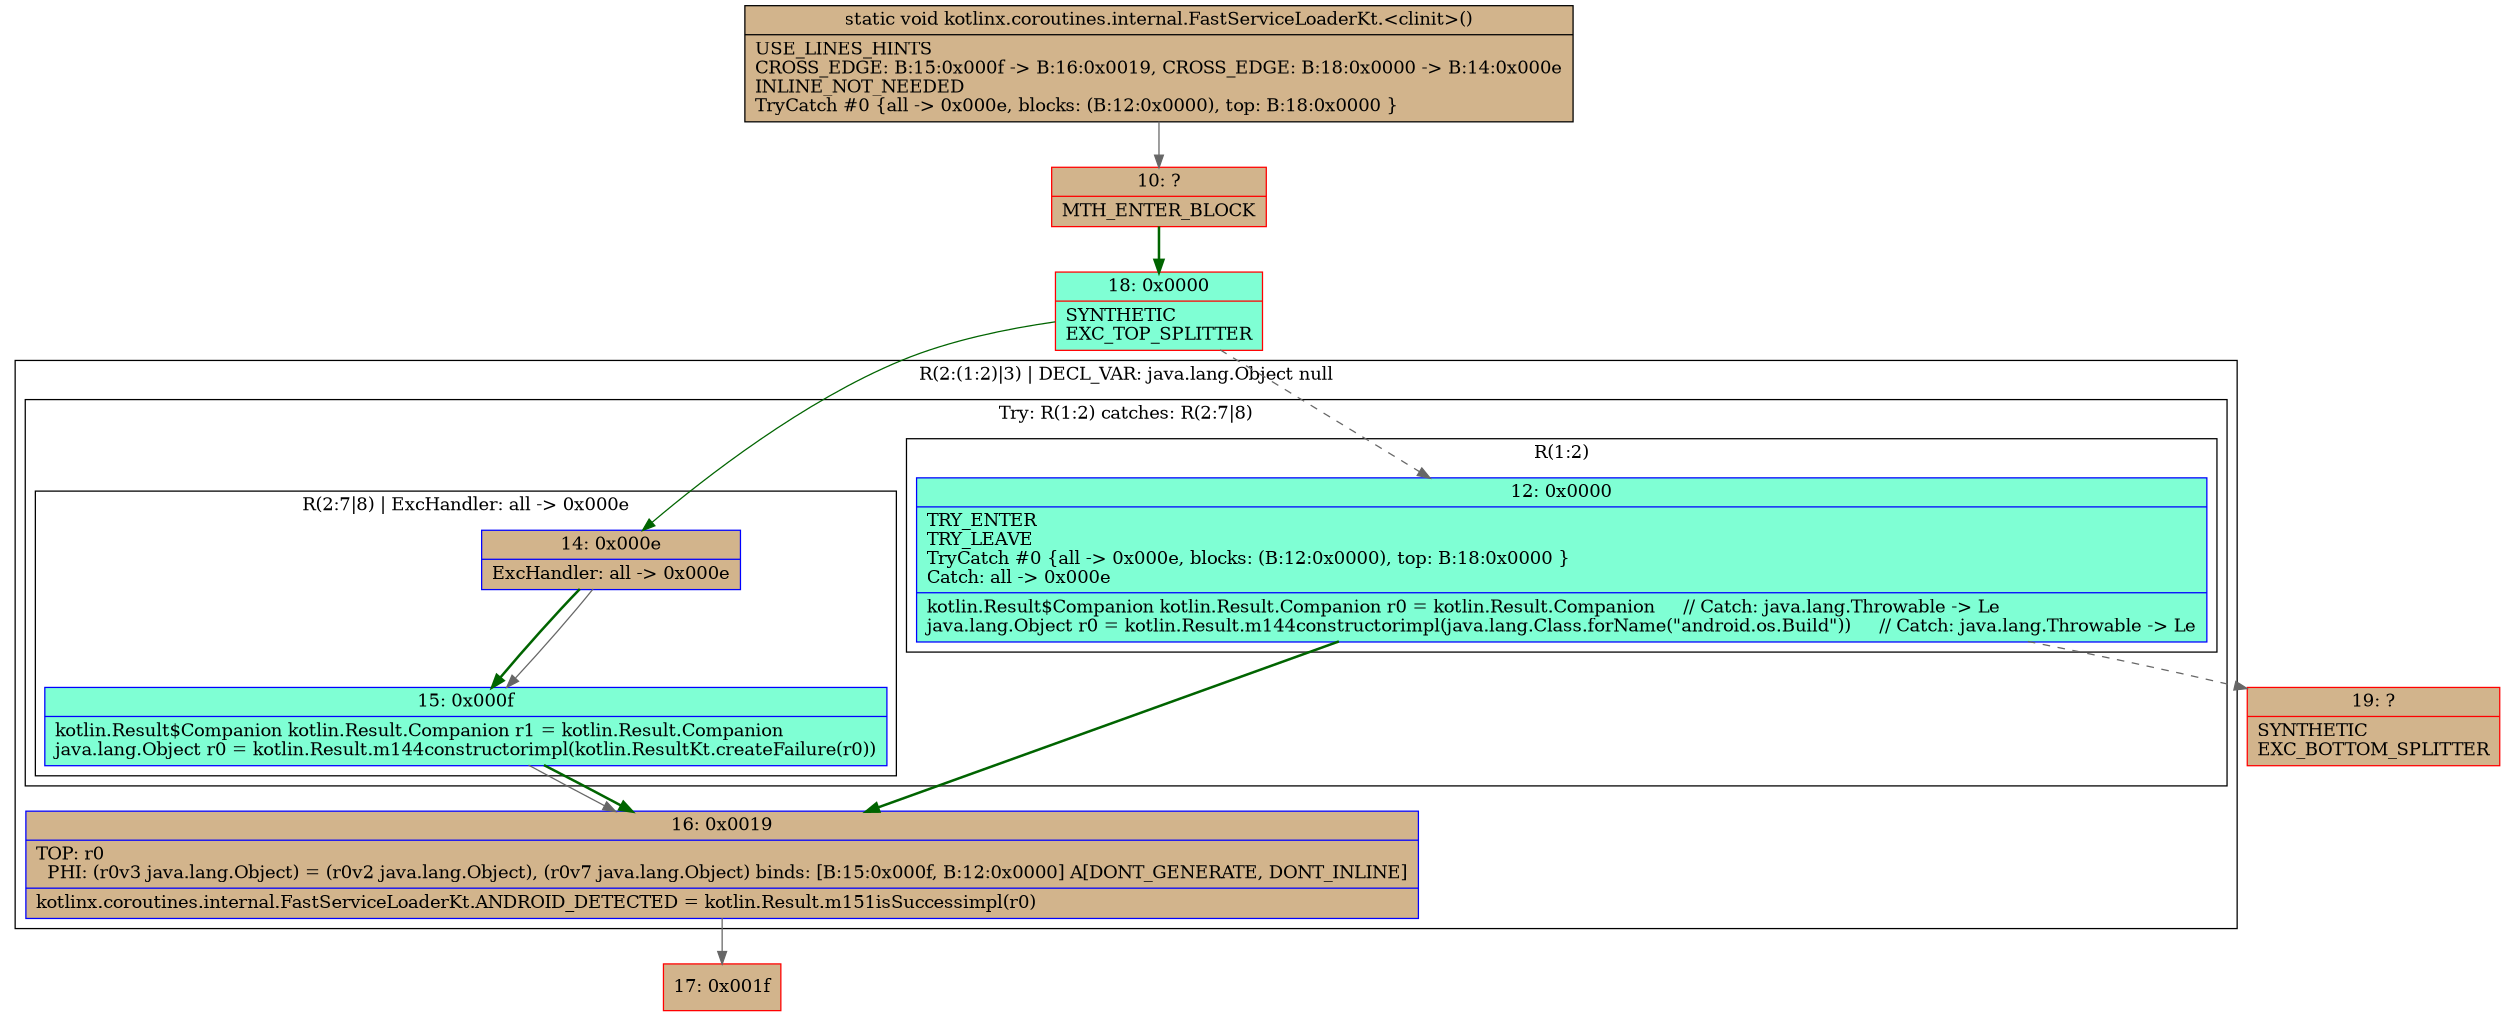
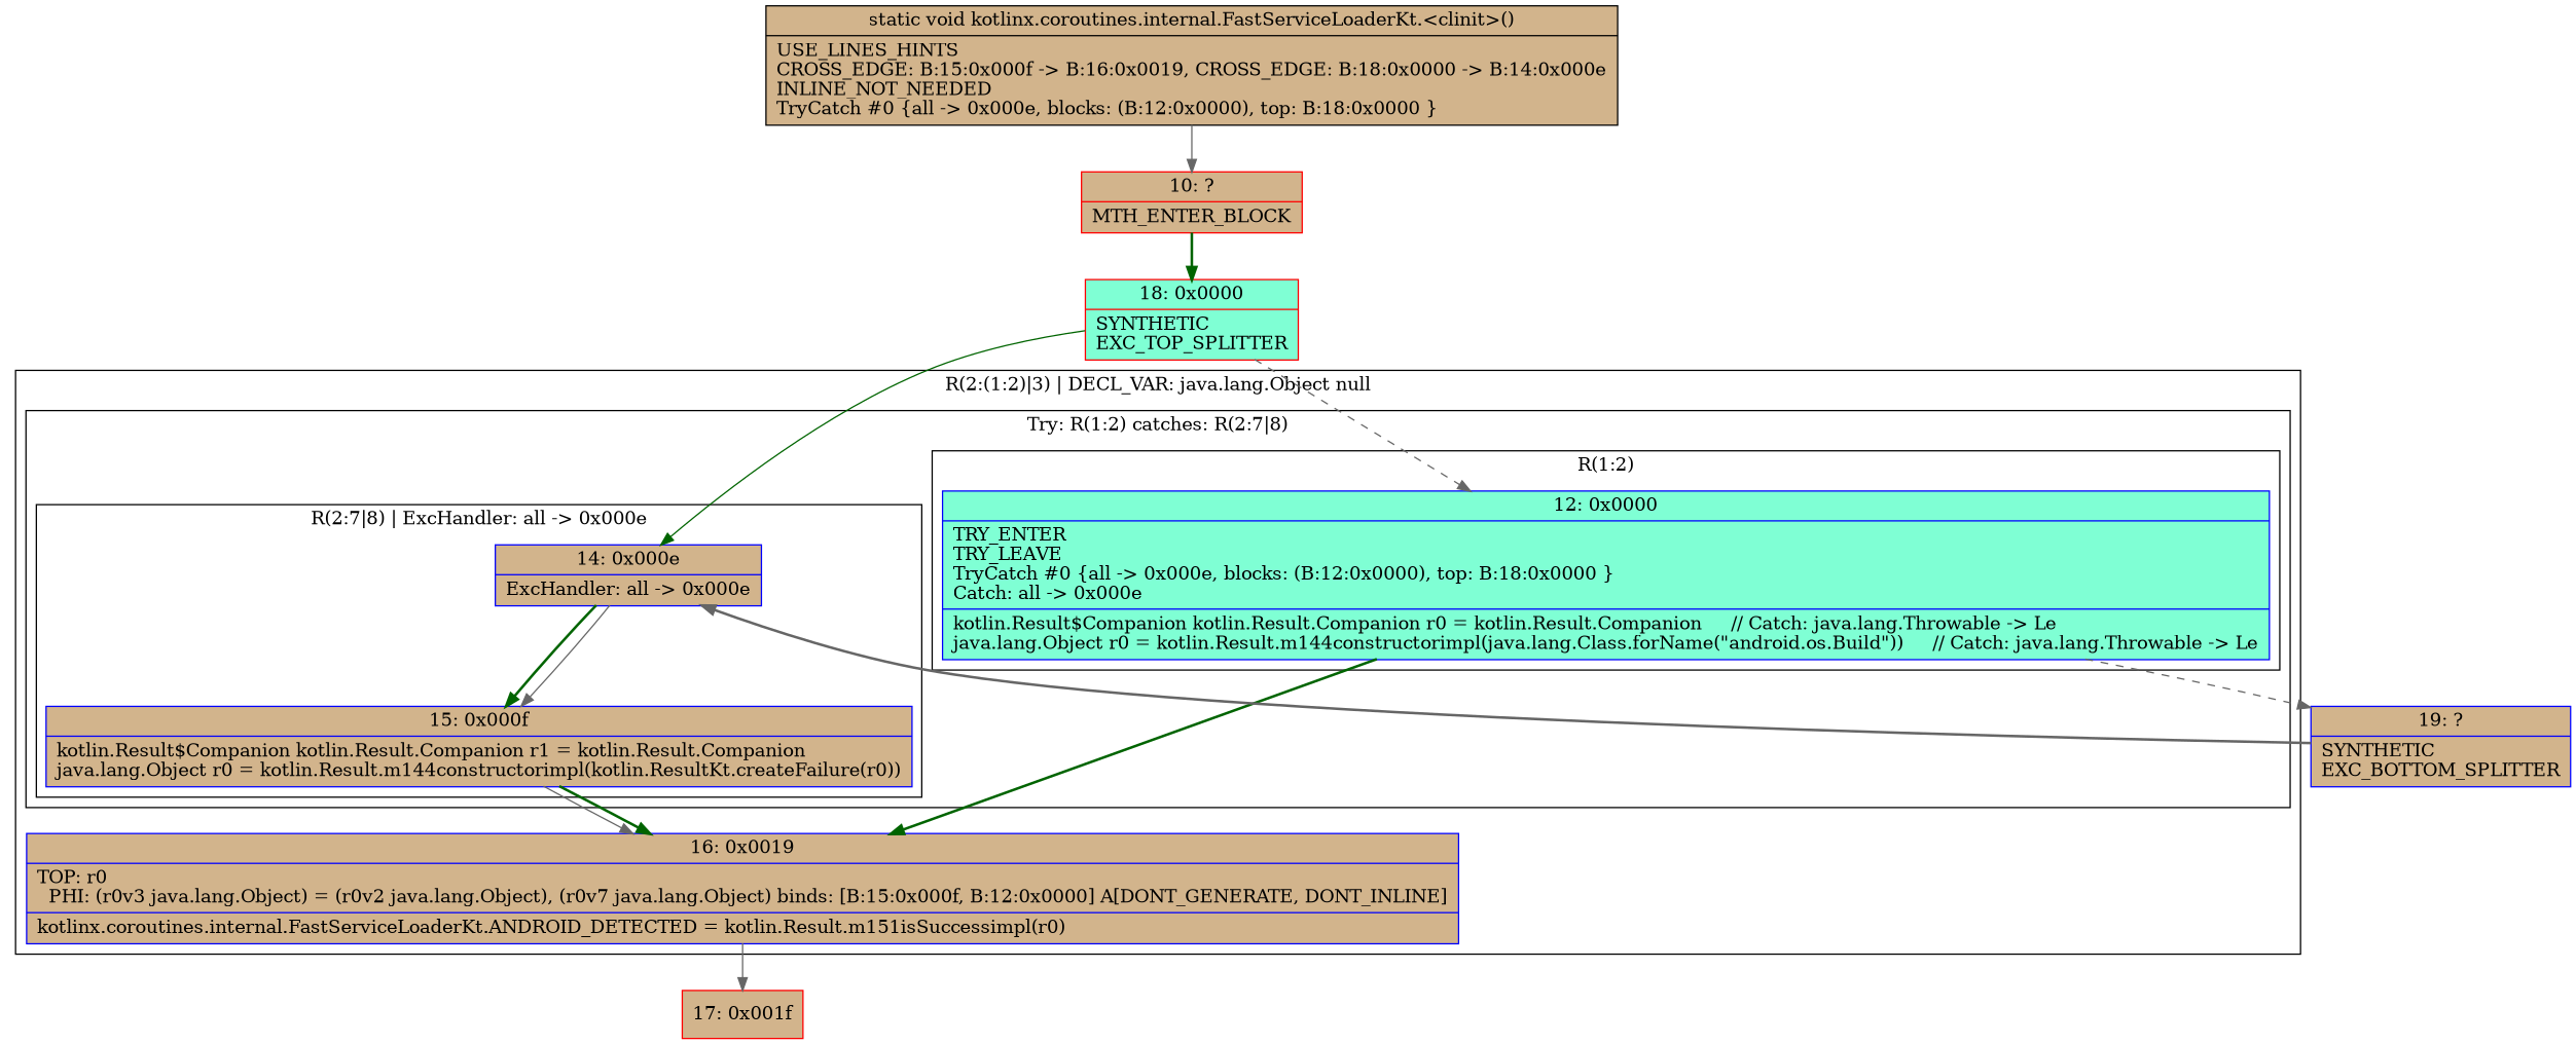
  digraph {
    node [color=blue fillcolor=tan shape=record style=filled]
    edge [color=gray40 style=bold]
    n1 [fillcolor=aquamarine label="{12\:\ 0x0000|TRY_ENTER\lTRY_LEAVE\lTryCatch #0 \{all \-\> 0x000e, blocks: (B:12:0x0000), top: B:18:0x0000 \}\lCatch: all \-\> 0x000e\l|kotlin.Result$Companion kotlin.Result.Companion r0 = kotlin.Result.Companion     \/\/ Catch: java.lang.Throwable \-\> Le\ljava.lang.Object r0 = kotlin.Result.m144constructorimpl(java.lang.Class.forName(\"android.os.Build\"))     \/\/ Catch: java.lang.Throwable \-\> Le\l}"]
    n2 [label="{14\:\ 0x000e|ExcHandler: all \-\> 0x000e\l}"]
-   n3 [fillcolor=aquamarine label="{15\:\ 0x000f|kotlin.Result$Companion kotlin.Result.Companion r1 = kotlin.Result.Companion\ljava.lang.Object r0 = kotlin.Result.m144constructorimpl(kotlin.ResultKt.createFailure(r0))\l}"]
+   n3 [label="{15\:\ 0x000f|kotlin.Result$Companion kotlin.Result.Companion r1 = kotlin.Result.Companion\ljava.lang.Object r0 = kotlin.Result.m144constructorimpl(kotlin.ResultKt.createFailure(r0))\l}"]
    n4 [label="{16\:\ 0x0019|TOP: r0 \l  PHI: (r0v3 java.lang.Object) = (r0v2 java.lang.Object), (r0v7 java.lang.Object) binds: [B:15:0x000f, B:12:0x0000] A[DONT_GENERATE, DONT_INLINE]\l|kotlinx.coroutines.internal.FastServiceLoaderKt.ANDROID_DETECTED = kotlin.Result.m151isSuccessimpl(r0)\l}"]
-   n5 [color=red label="{19\:\ ?|SYNTHETIC\lEXC_BOTTOM_SPLITTER\l}"]
+   n5 [label="{19\:\ ?|SYNTHETIC\lEXC_BOTTOM_SPLITTER\l}"]
    n6 [color=red label="{17\:\ 0x001f}"]
    n7 [color=red label="{10\:\ ?|MTH_ENTER_BLOCK\l}"]
    n8 [color=red fillcolor=aquamarine label="{18\:\ 0x0000|SYNTHETIC\lEXC_TOP_SPLITTER\l}"]
    n9 [label="{static void kotlinx.coroutines.internal.FastServiceLoaderKt.\<clinit\>()  | USE_LINES_HINTS\lCROSS_EDGE: B:15:0x000f \-\> B:16:0x0019, CROSS_EDGE: B:18:0x0000 \-\> B:14:0x000e\lINLINE_NOT_NEEDED\lTryCatch #0 \{all \-\> 0x000e, blocks: (B:12:0x0000), top: B:18:0x0000 \}\l}" color=""]
    subgraph cluster_1 {
      label="R(2:(1:2)|3) | DECL_VAR: java.lang.Object null\l"
      n4
      subgraph cluster_2 {
        label="Try: R(1:2) catches: R(2:7|8)"
        subgraph cluster_3 {
          label="R(1:2)"
          n1
        }
        subgraph cluster_4 {
          label="R(2:7|8) | ExcHandler: all \-\> 0x000e\l"
          n2
          n3
        }
      }
    }
    subgraph cluster_5 {
      label="R(2:7|8) | ExcHandler: all \-\> 0x000e\l"
    }
    n1 -> n4 [color=darkgreen]
    n1 -> n5 [style=dashed]
    n2 -> n3 [color=darkgreen]
    n2 -> n3 [style=solid]
    n3 -> n4 [style=solid]
    n3 -> n4 [color=darkgreen]
    n4 -> n6 [style=solid]
+   n5 -> n2
    n7 -> n8 [color=darkgreen]
    n8 -> n1 [style=dashed]
    n8 -> n2 [color=darkgreen style=solid]
    n9 -> n7 [style=solid]
  }
